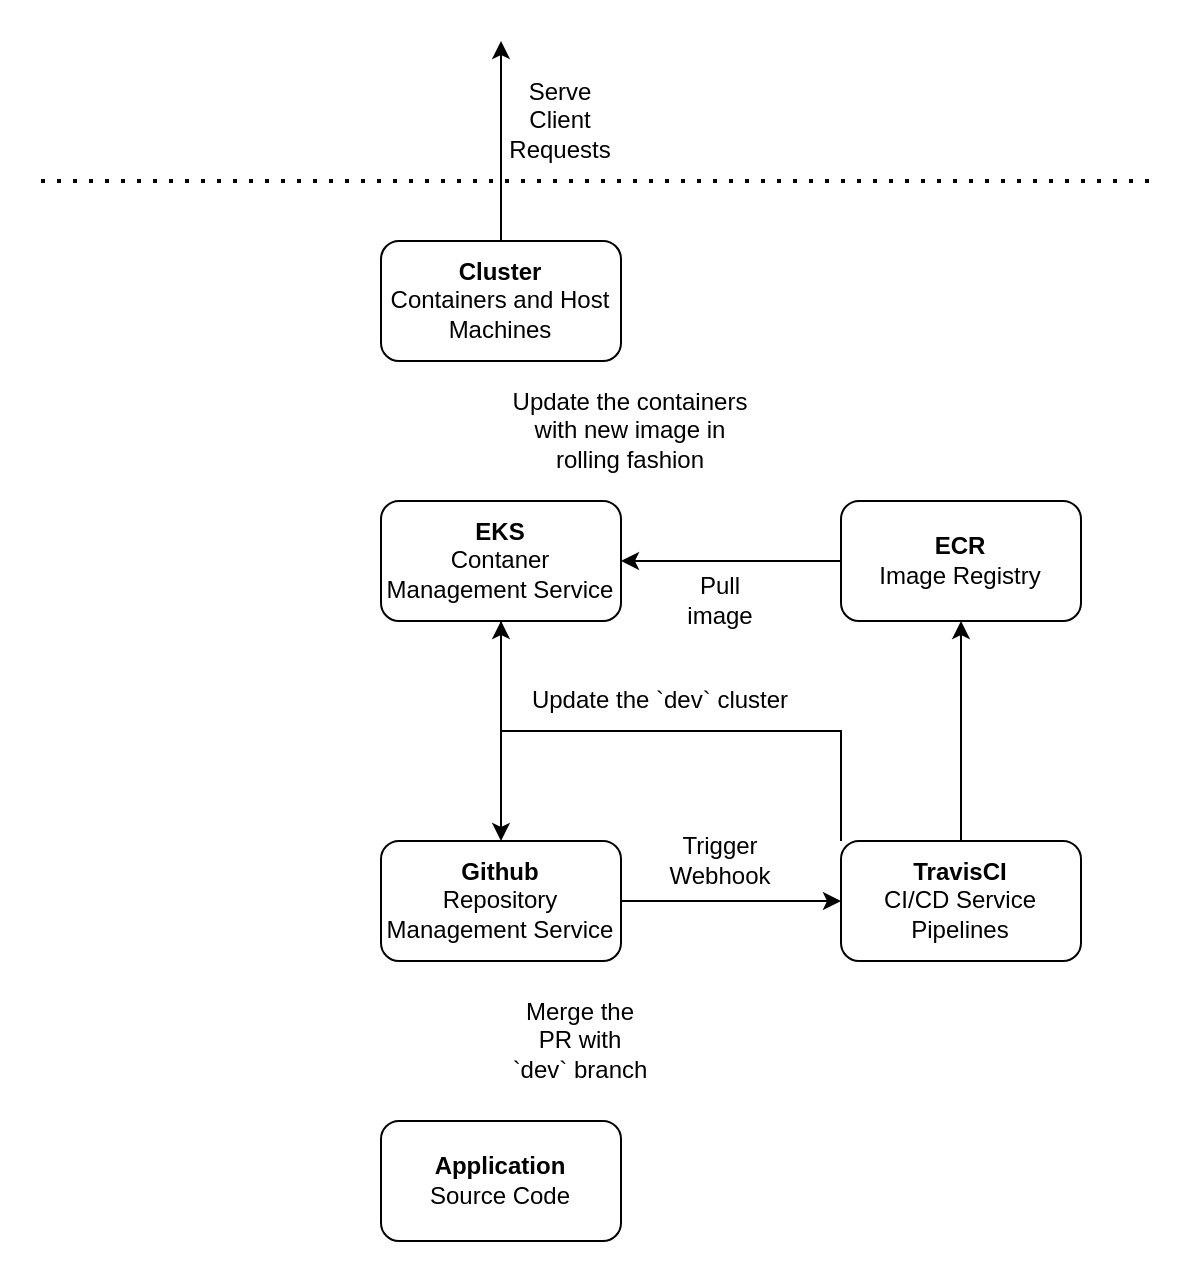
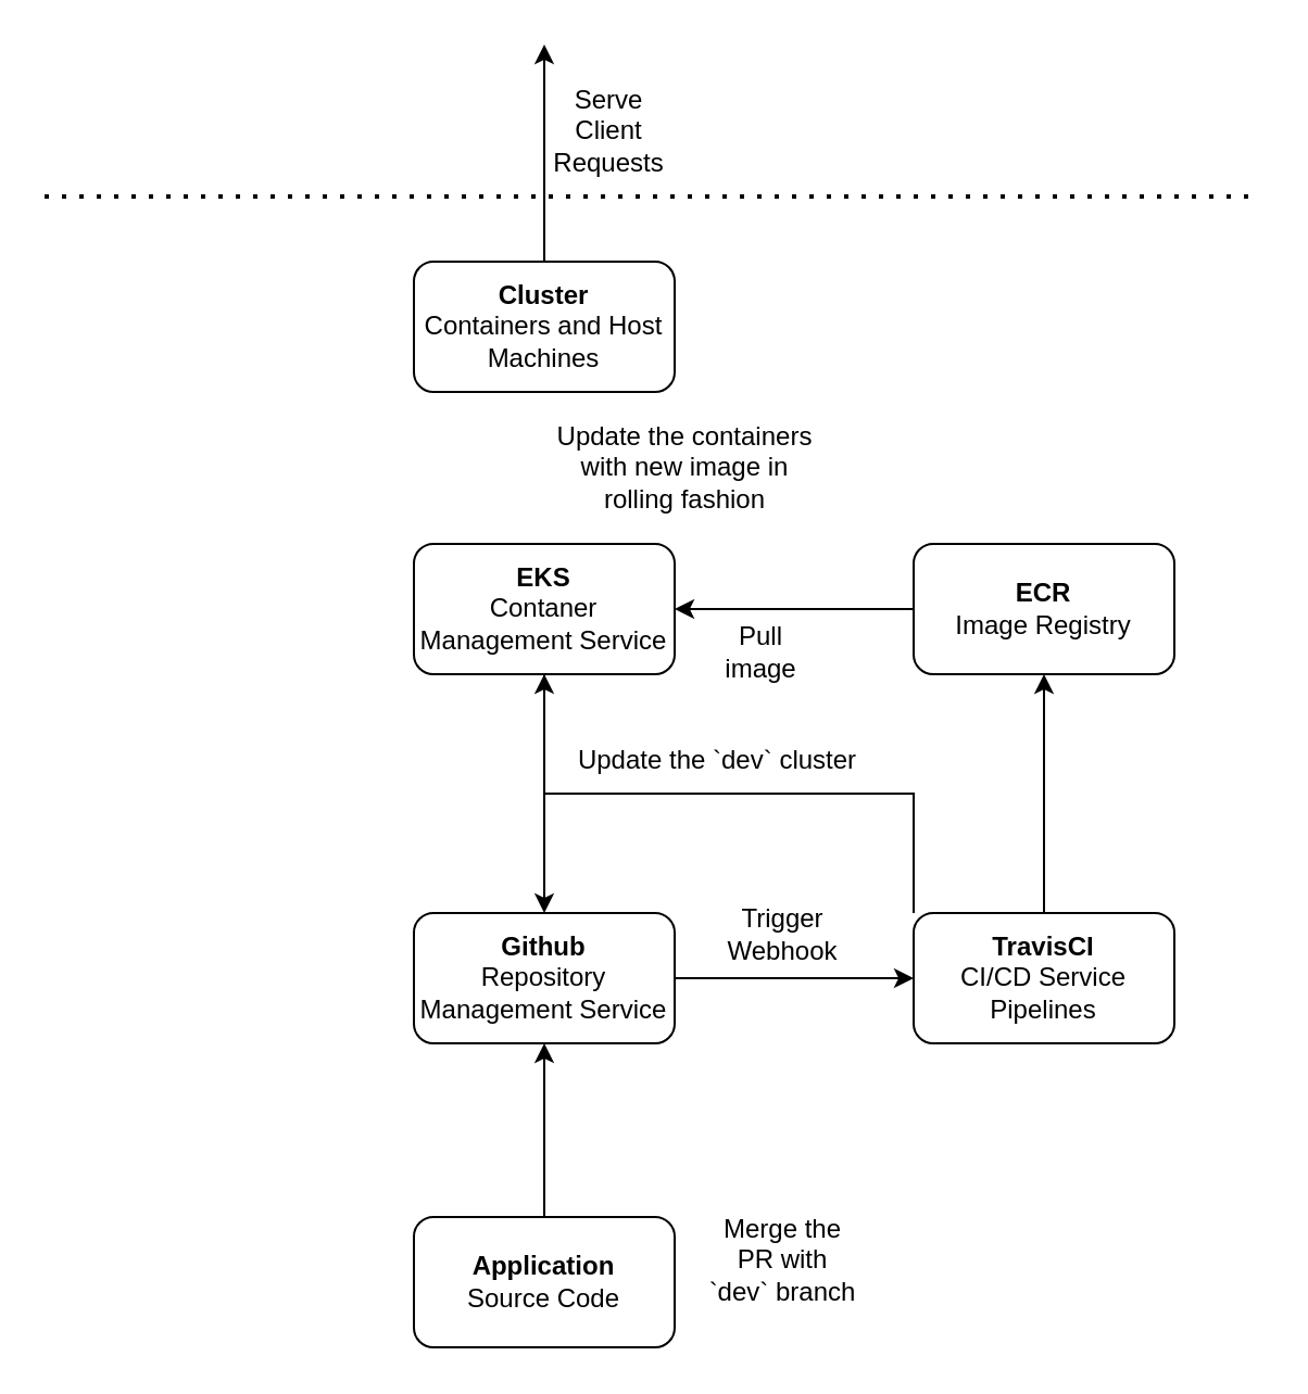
  <mxCell id="0" />
  <mxCell id="1" parent="0" />
+ <mxCell id="2" style="edgeStyle=orthogonalEdgeStyle;rounded=0;orthogonalLoop=1;jettySize=auto;html=1;entryX=0.5;entryY=1;entryDx=0;entryDy=0;" edge="1" parent="1" source="3" target="5"><mxGeometry relative="1" as="geometry" /></mxCell>
  <mxCell id="3" value="&lt;b&gt;Application&lt;/b&gt;&lt;br&gt;Source Code" style="rounded=1;whiteSpace=wrap;html=1;" vertex="1" parent="1"><mxGeometry x="190" y="560" width="120" height="60" as="geometry" /></mxCell>
  <mxCell id="4" style="edgeStyle=orthogonalEdgeStyle;rounded=0;orthogonalLoop=1;jettySize=auto;html=1;exitX=1;exitY=0.5;exitDx=0;exitDy=0;entryX=0;entryY=0.5;entryDx=0;entryDy=0;" edge="1" parent="1" source="5" target="8"><mxGeometry relative="1" as="geometry" /></mxCell>
  <mxCell id="5" value="&lt;b&gt;Github&lt;/b&gt;&lt;br&gt;Repository Management Service" style="rounded=1;whiteSpace=wrap;html=1;" vertex="1" parent="1"><mxGeometry x="190" y="420" width="120" height="60" as="geometry" /></mxCell>
  <mxCell id="6" style="edgeStyle=orthogonalEdgeStyle;rounded=0;orthogonalLoop=1;jettySize=auto;html=1;entryX=0.5;entryY=1;entryDx=0;entryDy=0;" edge="1" parent="1" source="8" target="10"><mxGeometry relative="1" as="geometry" /></mxCell>
  <mxCell id="7" style="edgeStyle=orthogonalEdgeStyle;rounded=0;orthogonalLoop=1;jettySize=auto;html=1;exitX=0;exitY=0;exitDx=0;exitDy=0;entryX=0.5;entryY=1;entryDx=0;entryDy=0;" edge="1" parent="1" source="8" target="12"><mxGeometry relative="1" as="geometry" /></mxCell>
  <mxCell id="8" value="&lt;b&gt;TravisCI&lt;/b&gt;&lt;br&gt;CI/CD Service&lt;br&gt;Pipelines" style="rounded=1;whiteSpace=wrap;html=1;" vertex="1" parent="1"><mxGeometry x="420" y="420" width="120" height="60" as="geometry" /></mxCell>
  <mxCell id="9" style="edgeStyle=orthogonalEdgeStyle;rounded=0;orthogonalLoop=1;jettySize=auto;html=1;entryX=1;entryY=0.5;entryDx=0;entryDy=0;" edge="1" parent="1" source="10" target="12"><mxGeometry relative="1" as="geometry" /></mxCell>
  <mxCell id="10" value="&lt;b&gt;ECR&lt;/b&gt;&lt;br&gt;Image Registry" style="rounded=1;whiteSpace=wrap;html=1;" vertex="1" parent="1"><mxGeometry x="420" y="250" width="120" height="60" as="geometry" /></mxCell>
  <mxCell id="11" style="edgeStyle=orthogonalEdgeStyle;rounded=0;orthogonalLoop=1;jettySize=auto;html=1;" edge="1" parent="1" source="12" target="5"><mxGeometry relative="1" as="geometry" /></mxCell>
  <mxCell id="12" value="&lt;b&gt;EKS&lt;/b&gt;&lt;br&gt;Contaner Management Service" style="rounded=1;whiteSpace=wrap;html=1;" vertex="1" parent="1"><mxGeometry x="190" y="250" width="120" height="60" as="geometry" /></mxCell>
  <mxCell id="13" style="edgeStyle=orthogonalEdgeStyle;rounded=0;orthogonalLoop=1;jettySize=auto;html=1;" edge="1" parent="1" source="14"><mxGeometry relative="1" as="geometry"><mxPoint x="250" y="20" as="targetPoint" /></mxGeometry></mxCell>
  <mxCell id="14" value="&lt;b&gt;Cluster&lt;/b&gt;&lt;br&gt;Containers and Host Machines" style="rounded=1;whiteSpace=wrap;html=1;" vertex="1" parent="1"><mxGeometry x="190" y="120" width="120" height="60" as="geometry" /></mxCell>
  <mxCell id="15" value="" style="endArrow=none;dashed=1;html=1;dashPattern=1 3;strokeWidth=2;" edge="1" parent="1"><mxGeometry width="50" height="50" relative="1" as="geometry"><mxPoint x="20" y="90" as="sourcePoint" /><mxPoint x="580" y="90" as="targetPoint" /></mxGeometry></mxCell>
  <mxCell id="16" value="Serve&lt;br&gt;Client Requests" style="text;html=1;strokeColor=none;fillColor=none;align=center;verticalAlign=middle;whiteSpace=wrap;rounded=0;" vertex="1" parent="1"><mxGeometry x="260" y="50" width="40" height="20" as="geometry" /></mxCell>
  <mxCell id="17" value="Update the containers with new image in rolling fashion" style="text;html=1;strokeColor=none;fillColor=none;align=center;verticalAlign=middle;whiteSpace=wrap;rounded=0;" vertex="1" parent="1"><mxGeometry x="250" y="190" width="130" height="50" as="geometry" /></mxCell>
- <mxCell id="18" value="Pull image" style="text;html=1;strokeColor=none;fillColor=none;align=center;verticalAlign=middle;whiteSpace=wrap;rounded=0;" vertex="1" parent="1"><mxGeometry x="340" y="290" width="40" height="20" as="geometry" /></mxCell>
+ <mxCell id="18" value="Pull image" style="text;html=1;strokeColor=none;fillColor=none;align=center;verticalAlign=middle;whiteSpace=wrap;rounded=0;" vertex="1" parent="1"><mxGeometry x="330" y="290" width="40" height="20" as="geometry" /></mxCell>
  <mxCell id="19" value="Update the `dev` cluster" style="text;html=1;strokeColor=none;fillColor=none;align=center;verticalAlign=middle;whiteSpace=wrap;rounded=0;" vertex="1" parent="1"><mxGeometry x="260" y="340" width="140" height="20" as="geometry" /></mxCell>
- <mxCell id="20" value="Merge the PR with `dev` branch" style="text;html=1;strokeColor=none;fillColor=none;align=center;verticalAlign=middle;whiteSpace=wrap;rounded=0;" vertex="1" parent="1"><mxGeometry x="255" y="510" width="70" height="20" as="geometry" /></mxCell>
+ <mxCell id="20" value="Merge the PR with `dev` branch" style="text;html=1;strokeColor=none;fillColor=none;align=center;verticalAlign=middle;whiteSpace=wrap;rounded=0;" vertex="1" parent="1"><mxGeometry x="325" y="570" width="70" height="20" as="geometry" /></mxCell>
  <mxCell id="21" value="Trigger Webhook" style="text;html=1;strokeColor=none;fillColor=none;align=center;verticalAlign=middle;whiteSpace=wrap;rounded=0;" vertex="1" parent="1"><mxGeometry x="340" y="420" width="40" height="20" as="geometry" /></mxCell>
